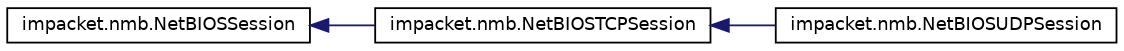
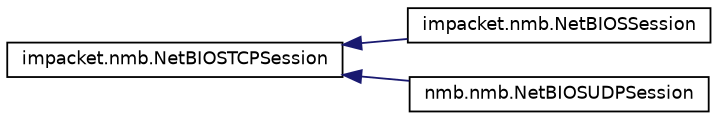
  digraph {
    rankdir=LR
    node [color=black fillcolor=white fontname=Helvetica fontsize=10 shape=record style=filled]
    edge [color=midnightblue dir=back fontname=Helvetica fontsize=10 labelfontname=Helvetica labelfontsize=10 style=solid]
    n1 [height=0.2 label="impacket.nmb.NetBIOSSession" width=0.4]
    n2 [height=0.2 label="impacket.nmb.NetBIOSTCPSession" width=0.4]
-   n3 [height=0.2 label="impacket.nmb.NetBIOSUDPSession" width=0.4]
-   n1 -> n2
+   n3 [height=0.2 label="nmb.nmb.NetBIOSUDPSession" width=0.4]
+   n2 -> n1
    n2 -> n3
  }
